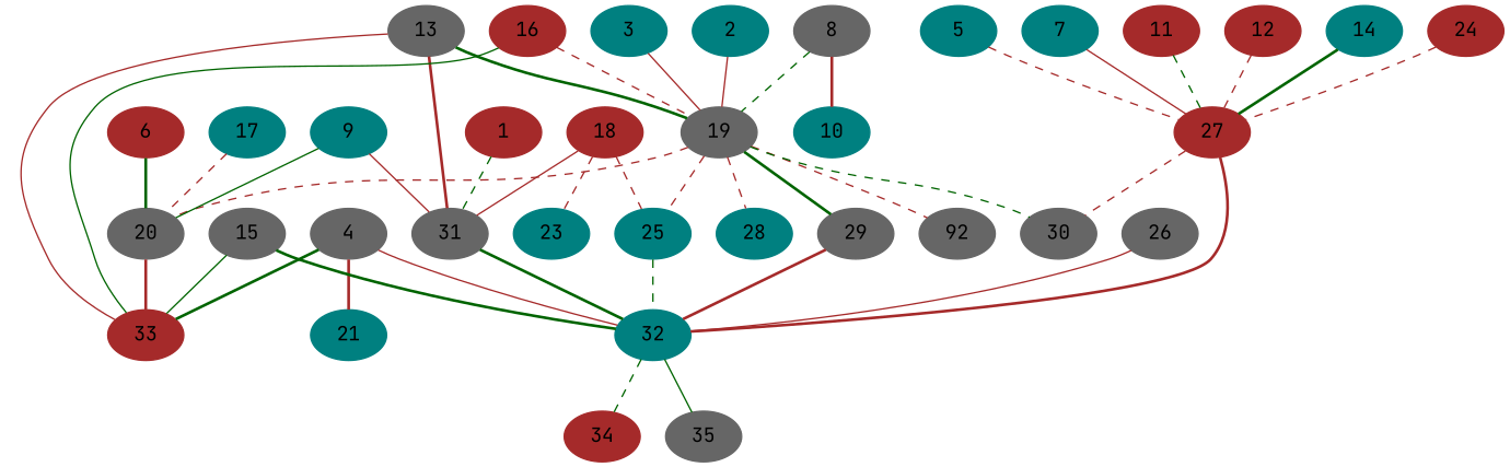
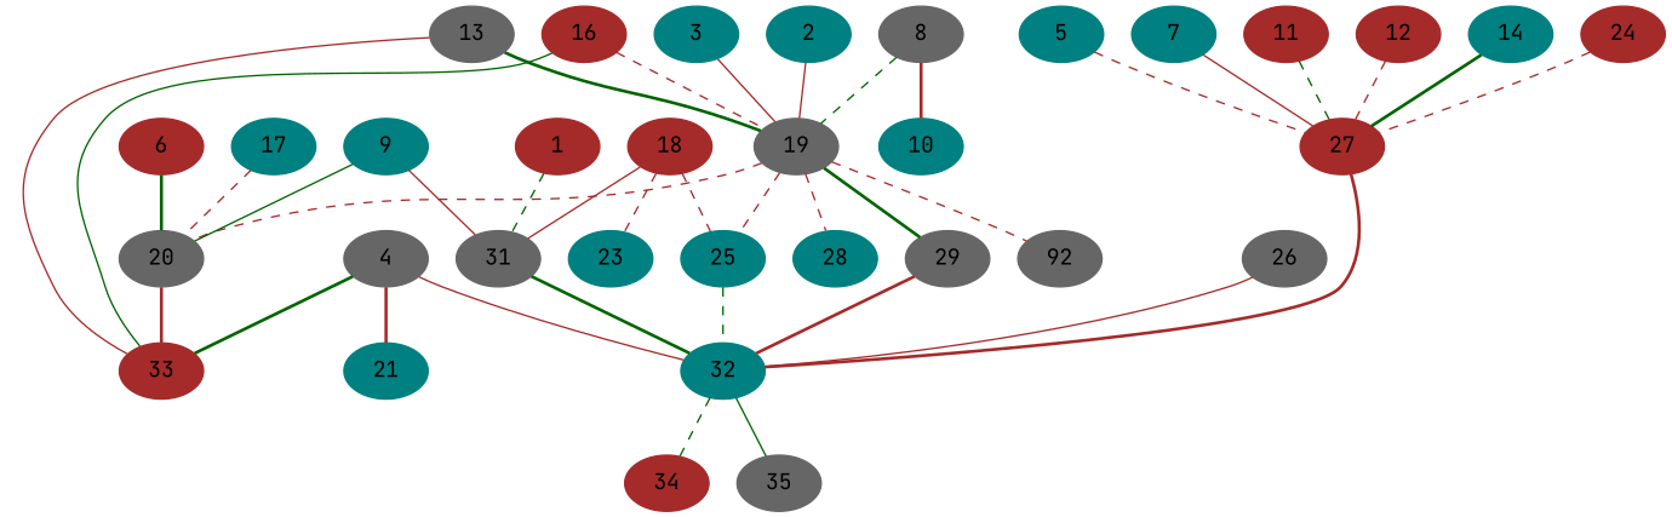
  graph {
    fontname="JetBrains Mono"
    node [color=teal fontname="JetBrains Mono" style=filled]
    edge [color=brown fontname="JetBrains Mono" style=dashed weight=1.0]
    1 [color=brown]
    31 [color=gray40]
    32
    19 [color=gray40]
    2
    20 [color=gray40]
    25
    n8 [color=gray40 label=92]
    28
    29 [color=gray40]
-   30 [color=gray40]
    3
    4 [color=gray40]
    21
    33 [color=brown]
    34 [color=brown]
    35 [color=gray40]
    27 [color=brown]
    5
    6 [color=brown]
    7
    8 [color=gray40]
    10
    9
    11 [color=brown]
    12 [color=brown]
    13 [color=gray40]
    14
-   15 [color=gray40]
    16 [color=brown]
    17
    18 [color=brown]
    23
    24 [color=brown]
    26 [color=gray40]
    1 -- 31 [color=darkgreen]
    31 -- 32 [color=darkgreen style=bold]
    32 -- 34 [color=darkgreen]
    32 -- 35 [color=darkgreen style=solid]
    19 -- 20
    19 -- 25
    19 -- n8
    19 -- 28
    19 -- 29 [color=darkgreen style=bold]
-   19 -- 30 [color=darkgreen]
    2 -- 19 [style=solid]
    20 -- 33 [style=bold]
    25 -- 32 [color=darkgreen]
    29 -- 32 [style=bold]
    3 -- 19 [style=solid]
    4 -- 32 [style=solid]
    4 -- 21 [style=bold]
    4 -- 33 [color=darkgreen style=bold]
    27 -- 32 [style=bold]
-   27 -- 30
    5 -- 27
    6 -- 20 [color=darkgreen style=bold]
    7 -- 27 [style=solid]
    8 -- 19 [color=darkgreen]
    8 -- 10 [style=bold]
    9 -- 31 [style=solid]
    9 -- 20 [color=darkgreen style=solid]
    11 -- 27 [color=darkgreen]
    12 -- 27
-   13 -- 31 [style=bold]
    13 -- 19 [color=darkgreen style=bold weight=2.0]
    13 -- 33 [style=solid]
    14 -- 27 [color=darkgreen style=bold]
-   15 -- 32 [color=darkgreen style=bold]
-   15 -- 33 [color=darkgreen style=solid]
    16 -- 19
    16 -- 33 [color=darkgreen style=solid]
    17 -- 20
    18 -- 31 [style=solid]
    18 -- 25
    18 -- 23
    24 -- 27
    26 -- 32 [style=solid]
  }
